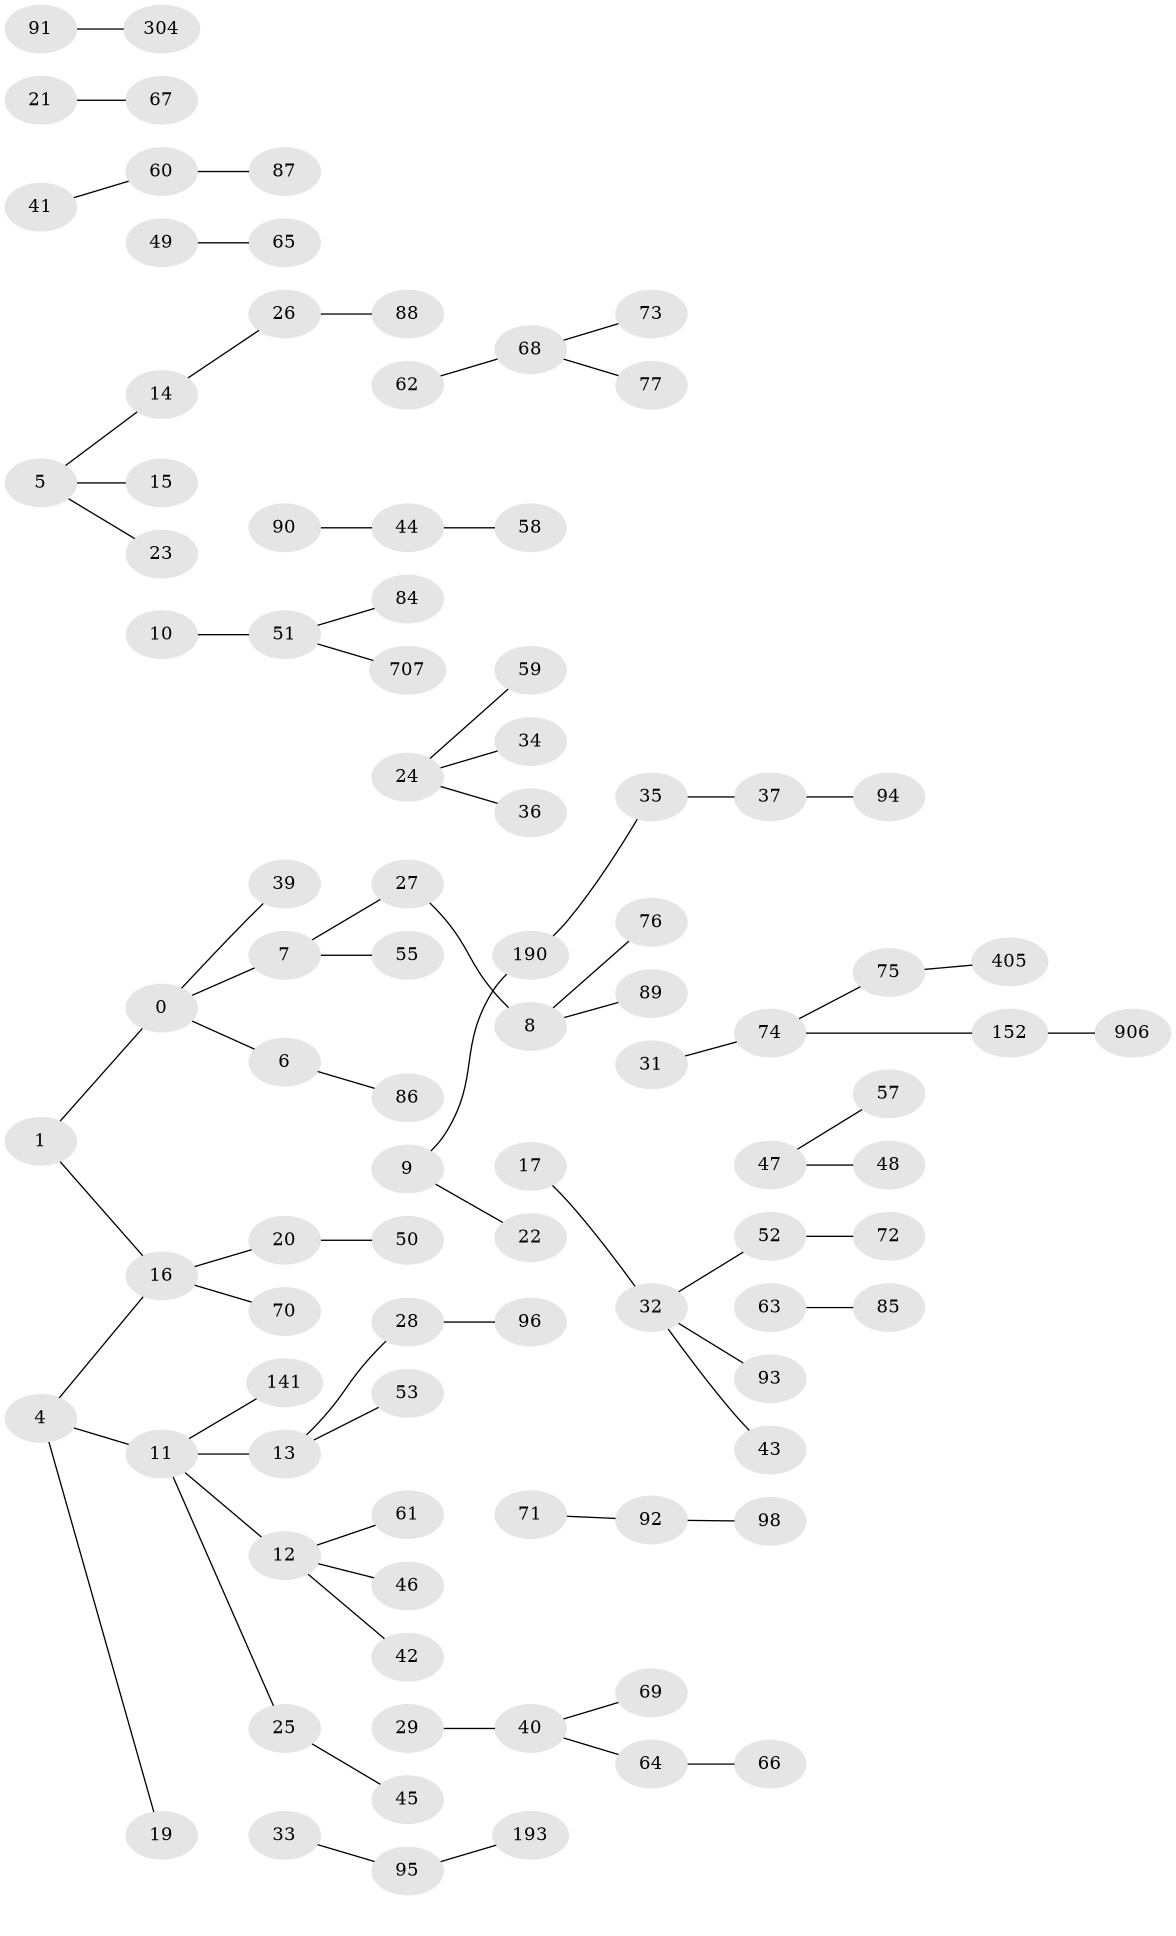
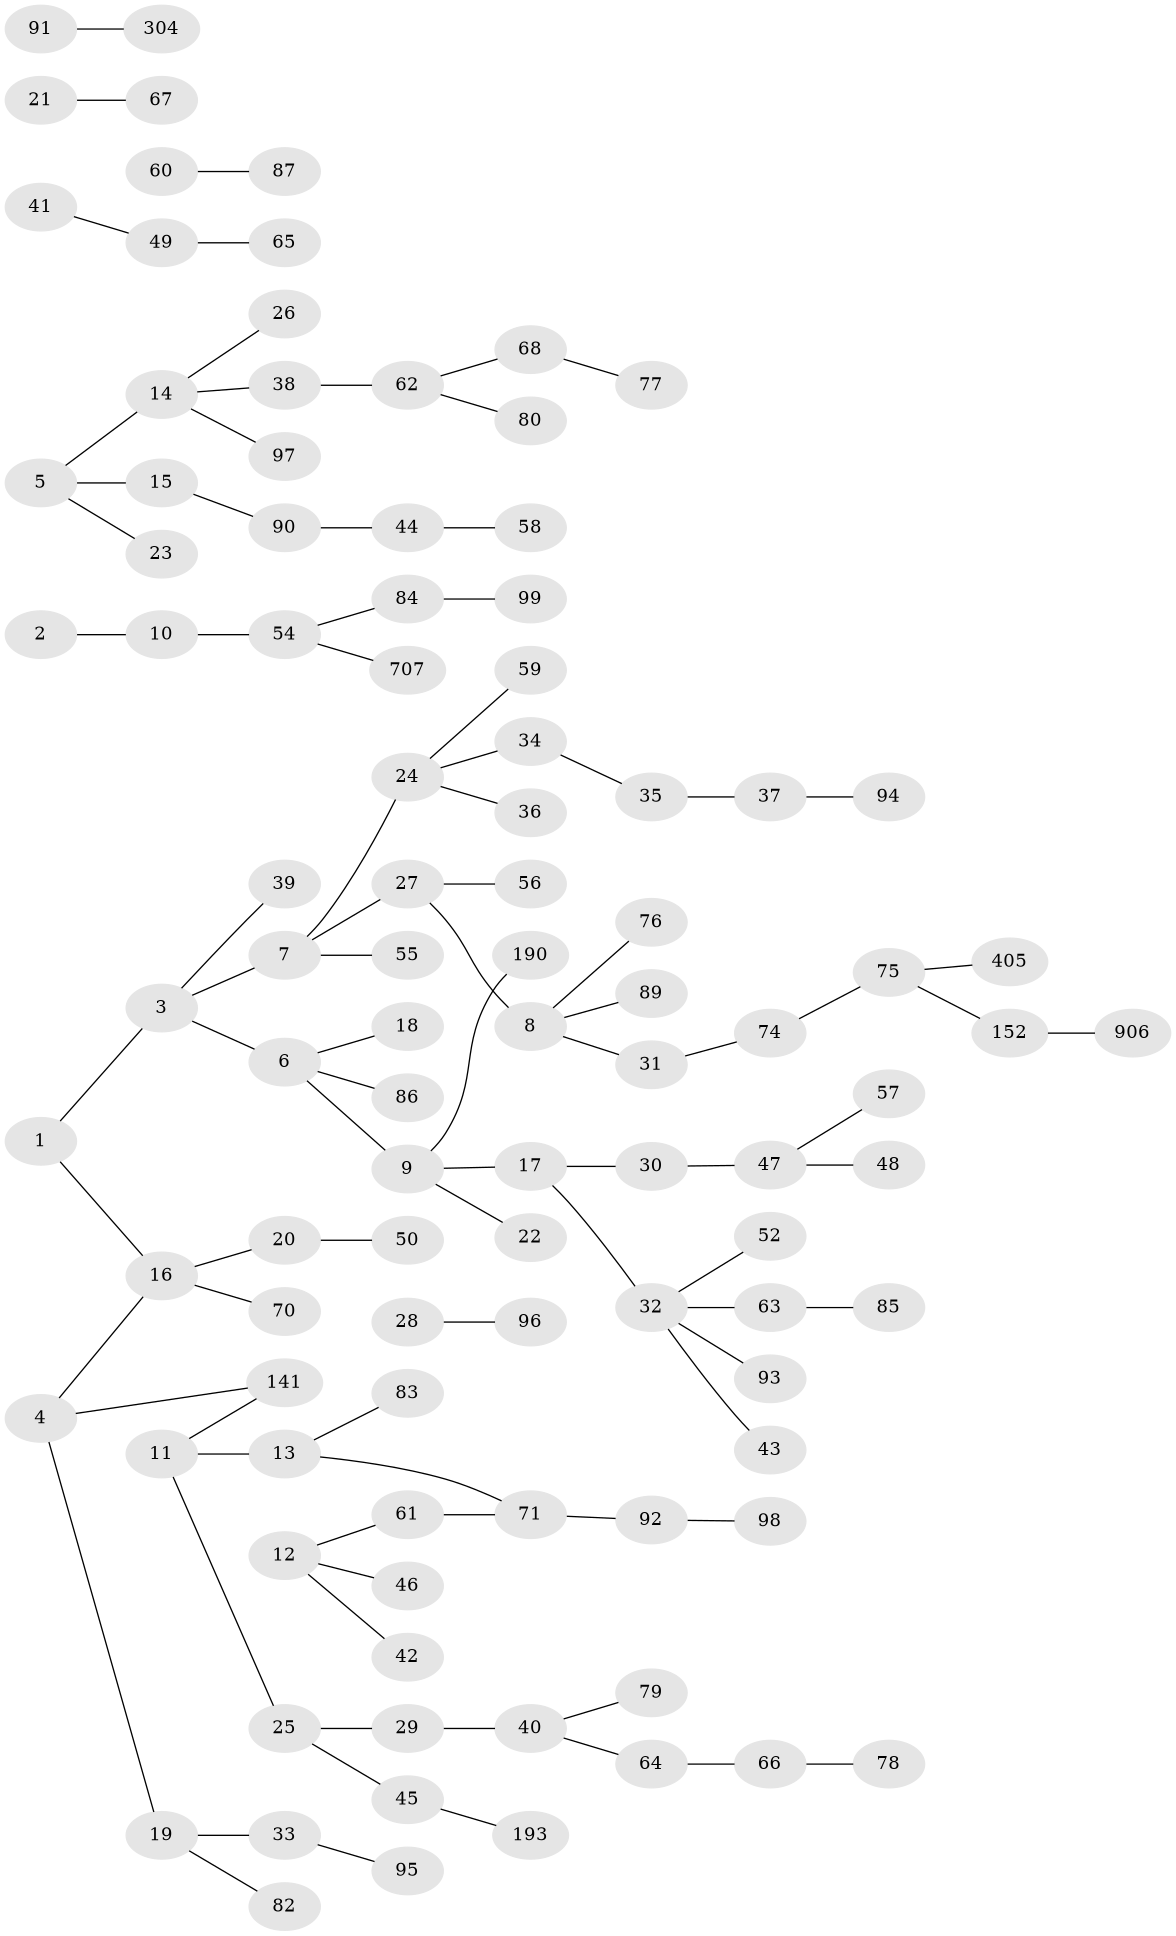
  graph {
    rankdir=LR
    node [color=gray90 style=filled]
    1
-   3 [label=0]
+   3
    16
+   2
    10
    6
    7
    39
-   51
+   51 [label=54]
    4
    11
    19
    5
    14
    15
    23
    9
+   18
    86
    24
    27
    55
    12
    13
    25
    n26 [label=141]
    20
    70
    33
+   82
    26
+   38
+   97
    90
    17
    22
    n37 [label=190]
    8
    31
    76
    89
    34
    36
    59
+   56
    74
+   30
    32
    41
    60
    84
    n52 [label=707]
    42
    46
    61
    28
-   53
+   53 [label=83]
    29
    45
    71
    96
    49
    65
    21
    67
-   88
    62
    44
    50
    47
    43
    52
    63
    93
    58
    95
    35
    40
    64
-   69
+   69 [label=79]
    48
    57
    75
    n84 [label=152]
-   72
    85
    n87 [label=193]
    37
    94
    68
+   80
    66
    87
+   99
    92
-   73
    77
+   78
    98
    n100 [label=405]
    n101 [label=906]
    n102 [label=304]
    91
    1 -- 3
    1 -- 16
    3 -- 6
    3 -- 7
    3 -- 39
    16 -- 20
    16 -- 70
+   2 -- 10
    10 -- 51
+   6 -- 9
+   6 -- 18
    6 -- 86
+   7 -- 24
    7 -- 27
    7 -- 55
    51 -- 84
    51 -- n52
    4 -- 16
-   4 -- 11
+   4 -- n26
    4 -- 19
-   11 -- 12
    11 -- 13
    11 -- 25
    11 -- n26
+   19 -- 33
+   19 -- 82
    5 -- 14
    5 -- 15
    5 -- 23
    14 -- 26
+   14 -- 38
+   14 -- 97
+   15 -- 90
+   9 -- 17
    9 -- 22
    9 -- n37
    24 -- 34
    24 -- 36
    24 -- 59
    27 -- 8
+   27 -- 56
    12 -- 42
    12 -- 46
    12 -- 61
-   13 -- 28
+   13 -- 71
    13 -- 53
+   25 -- 29
    25 -- 45
    20 -- 50
    33 -- 95
-   26 -- 88
+   38 -- 62
    90 -- 44
+   17 -- 30
    17 -- 32
+   8 -- 31
    8 -- 76
    8 -- 89
    31 -- 74
-   n37 -- 35
+   34 -- 35
    74 -- 75
-   74 -- n84
+   75 -- n84
+   30 -- 47
    32 -- 43
    32 -- 52
+   32 -- 63
    32 -- 93
-   41 -- 60
+   41 -- 49
    60 -- 87
+   84 -- 99
+   61 -- 71
    28 -- 96
    29 -- 40
    71 -- 92
    49 -- 65
    21 -- 67
    62 -- 68
+   62 -- 80
    44 -- 58
    47 -- 48
    47 -- 57
-   52 -- 72
    63 -- 85
-   95 -- n87
+   45 -- n87
    35 -- 37
    40 -- 64
    40 -- 69
    64 -- 66
    75 -- n100
    n84 -- n101
    37 -- 94
-   68 -- 73
    68 -- 77
+   66 -- 78
    92 -- 98
    91 -- n102
  }
